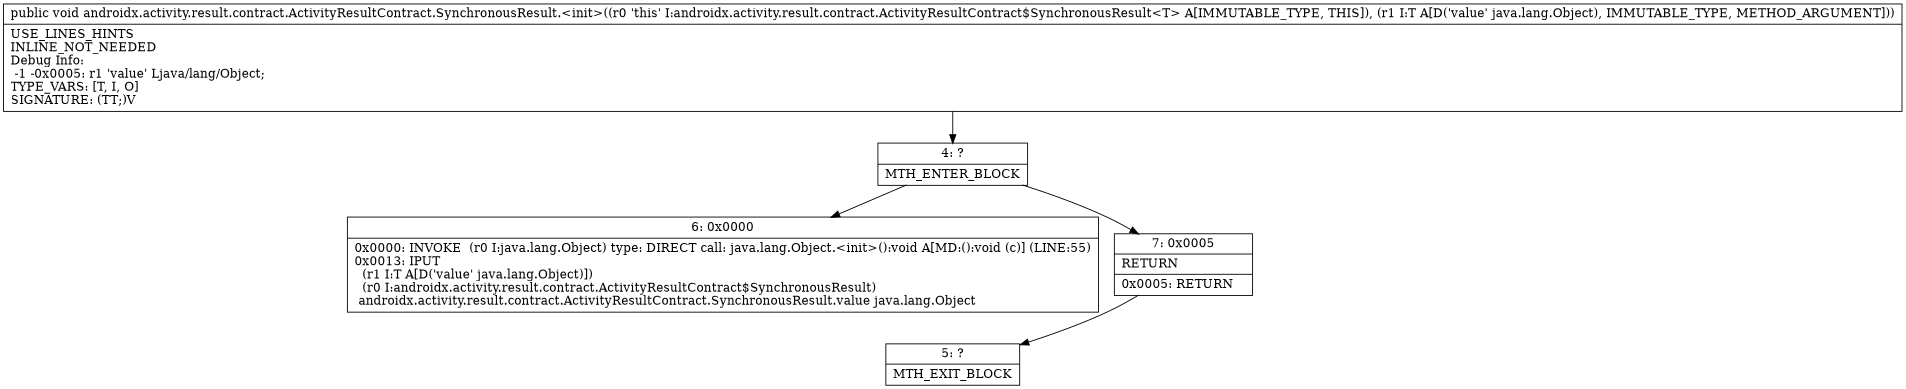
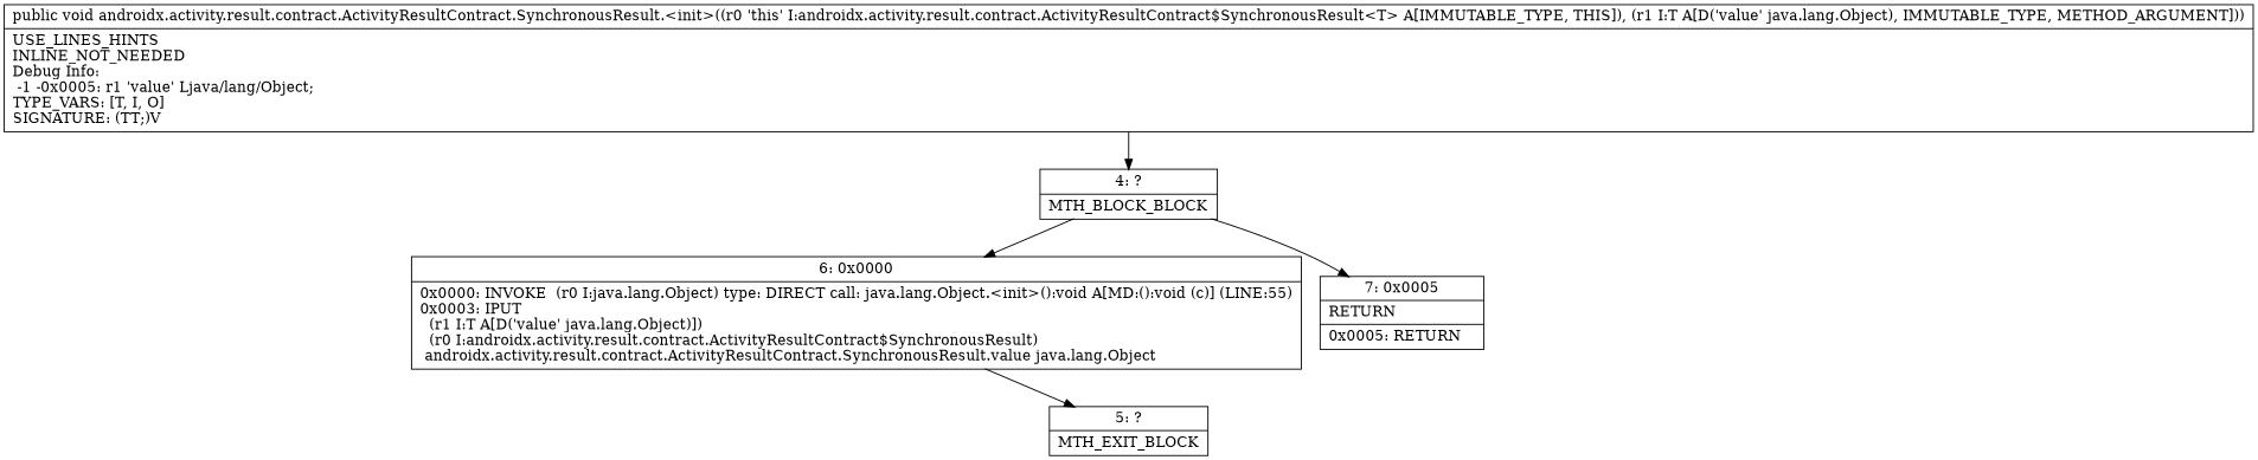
  digraph {
    node [shape=record]
-   n1 [label="{4\:\ ?|MTH_ENTER_BLOCK\l}"]
-   n2 [label="{6\:\ 0x0000|0x0000: INVOKE  (r0 I:java.lang.Object) type: DIRECT call: java.lang.Object.\<init\>():void A[MD:():void (c)] (LINE:55)\l0x0013: IPUT  \l  (r1 I:T A[D('value' java.lang.Object)])\l  (r0 I:androidx.activity.result.contract.ActivityResultContract$SynchronousResult)\l androidx.activity.result.contract.ActivityResultContract.SynchronousResult.value java.lang.Object \l}"]
+   n1 [label="{4\:\ ?|MTH_BLOCK_BLOCK\l}"]
+   n2 [label="{6\:\ 0x0000|0x0000: INVOKE  (r0 I:java.lang.Object) type: DIRECT call: java.lang.Object.\<init\>():void A[MD:():void (c)] (LINE:55)\l0x0003: IPUT  \l  (r1 I:T A[D('value' java.lang.Object)])\l  (r0 I:androidx.activity.result.contract.ActivityResultContract$SynchronousResult)\l androidx.activity.result.contract.ActivityResultContract.SynchronousResult.value java.lang.Object \l}"]
    n3 [label="{7\:\ 0x0005|RETURN\l|0x0005: RETURN   \l}"]
    n4 [label="{5\:\ ?|MTH_EXIT_BLOCK\l}"]
    n5 [label="{public void androidx.activity.result.contract.ActivityResultContract.SynchronousResult.\<init\>((r0 'this' I:androidx.activity.result.contract.ActivityResultContract$SynchronousResult\<T\> A[IMMUTABLE_TYPE, THIS]), (r1 I:T A[D('value' java.lang.Object), IMMUTABLE_TYPE, METHOD_ARGUMENT]))  | USE_LINES_HINTS\lINLINE_NOT_NEEDED\lDebug Info:\l  \-1 \-0x0005: r1 'value' Ljava\/lang\/Object;\lTYPE_VARS: [T, I, O]\lSIGNATURE: (TT;)V\l}"]
    n1 -> n2
    n1 -> n3
-   n3 -> n4
+   n2 -> n4
    n5 -> n1
  }
